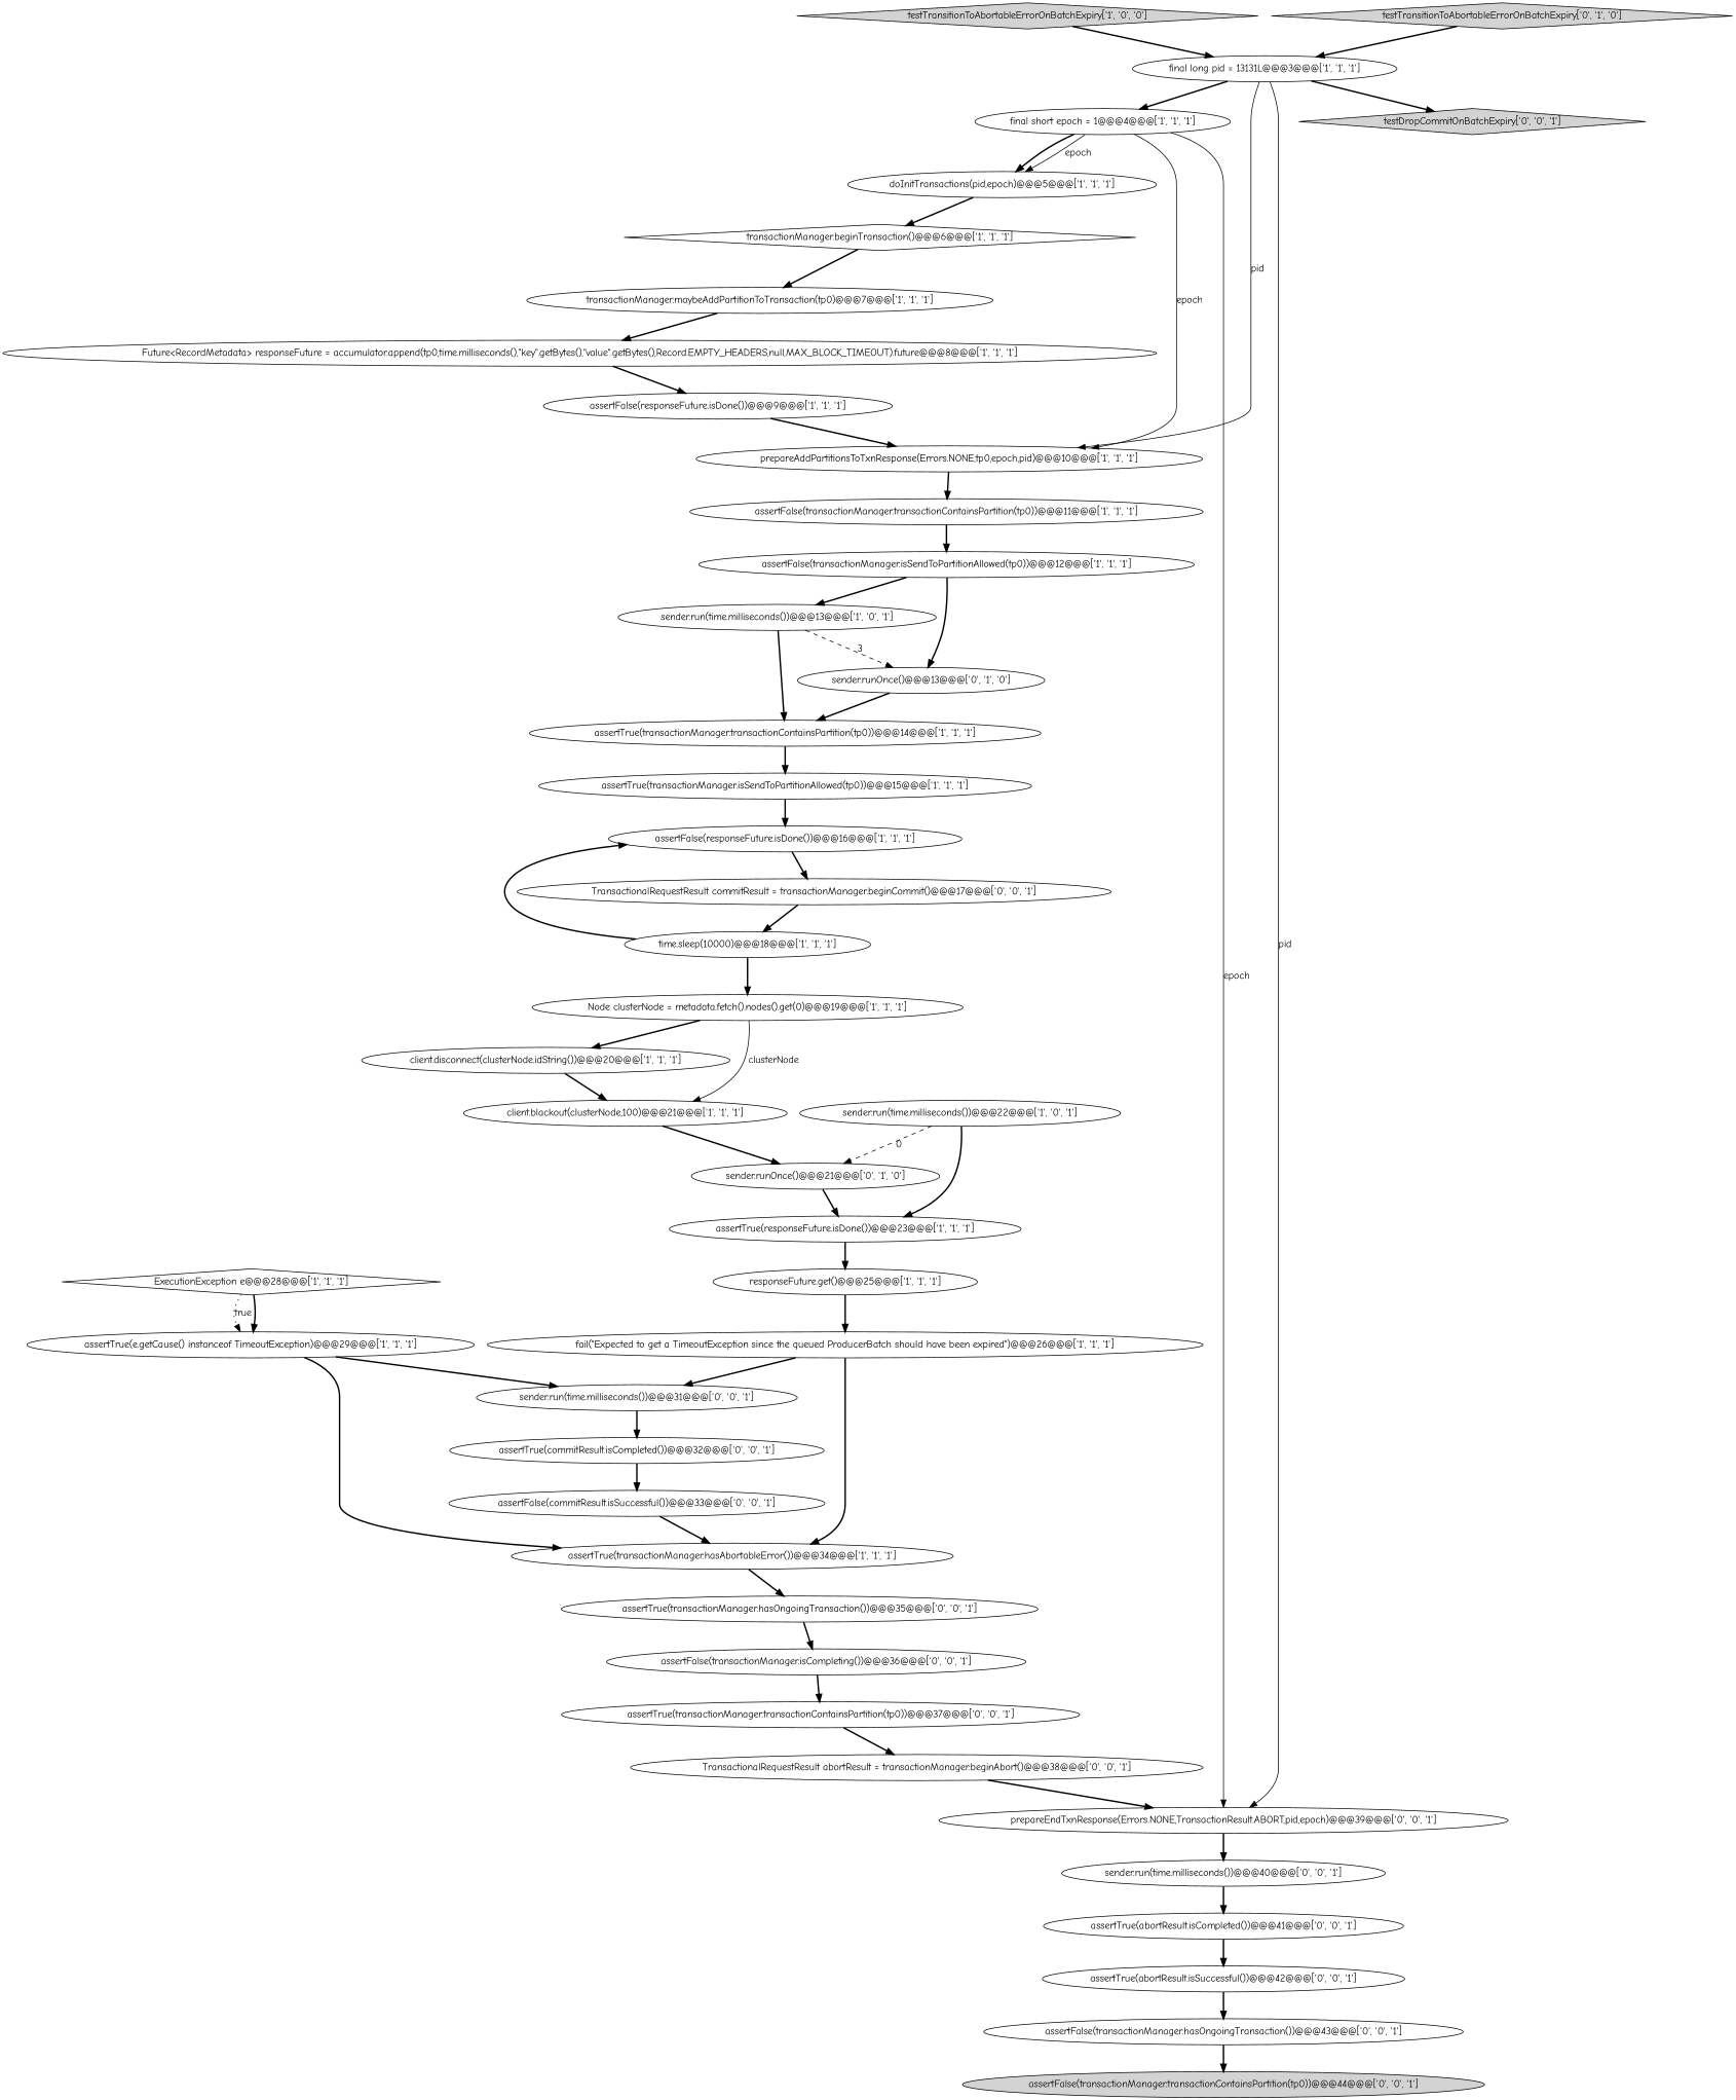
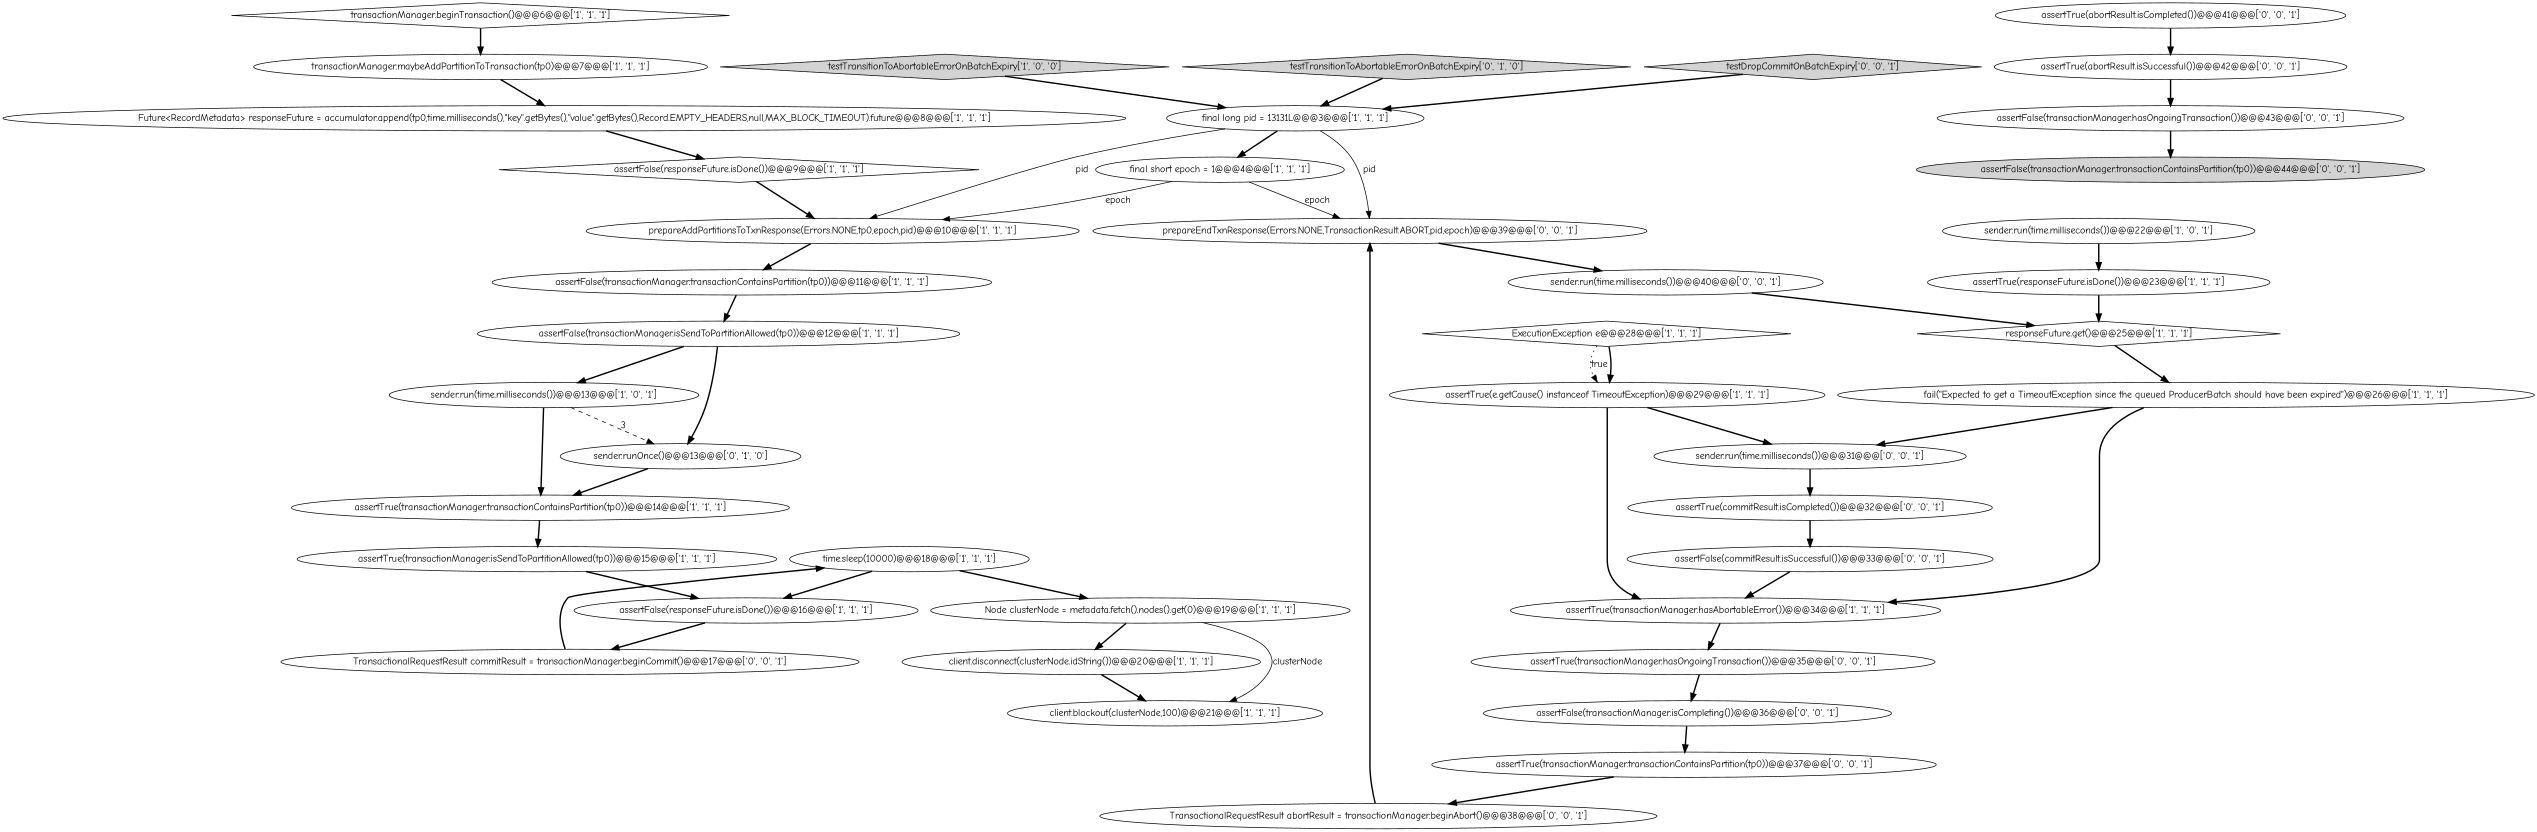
  digraph {
    fontname="Comic Neue"
    node [fillcolor=white fontname="Comic Neue" shape=ellipse style=filled]
    edge [fontname="Comic Neue" style=bold]
    n1 [label="client.disconnect(clusterNode.idString())@@@20@@@['1', '1', '1']"]
    n2 [label="client.blackout(clusterNode,100)@@@21@@@['1', '1', '1']"]
-   n3 [label="sender.runOnce()@@@21@@@['0', '1', '0']"]
    n4 [label="assertTrue(abortResult.isCompleted())@@@41@@@['0', '0', '1']"]
    n5 [label="assertTrue(abortResult.isSuccessful())@@@42@@@['0', '0', '1']"]
    n6 [label="assertFalse(transactionManager.hasOngoingTransaction())@@@43@@@['0', '0', '1']"]
-   n7 [label="assertFalse(responseFuture.isDone())@@@9@@@['1', '1', '1']"]
+   n7 [label="assertFalse(responseFuture.isDone())@@@9@@@['1', '1', '1']" shape=diamond]
    n8 [label="prepareAddPartitionsToTxnResponse(Errors.NONE,tp0,epoch,pid)@@@10@@@['1', '1', '1']"]
    n9 [label="assertFalse(transactionManager.transactionContainsPartition(tp0))@@@11@@@['1', '1', '1']"]
    n10 [label="assertTrue(e.getCause() instanceof TimeoutException)@@@29@@@['1', '1', '1']"]
    n11 [label="assertTrue(transactionManager.hasAbortableError())@@@34@@@['1', '1', '1']"]
    n12 [label="sender.run(time.milliseconds())@@@31@@@['0', '0', '1']"]
    n13 [label="assertTrue(transactionManager.hasOngoingTransaction())@@@35@@@['0', '0', '1']"]
    n14 [label="assertTrue(commitResult.isCompleted())@@@32@@@['0', '0', '1']"]
    n15 [label="sender.run(time.milliseconds())@@@40@@@['0', '0', '1']"]
    n16 [label="assertFalse(commitResult.isSuccessful())@@@33@@@['0', '0', '1']"]
    n17 [label="assertFalse(transactionManager.isCompleting())@@@36@@@['0', '0', '1']"]
    n18 [label="time.sleep(10000)@@@18@@@['1', '1', '1']"]
    n19 [label="Node clusterNode = metadata.fetch().nodes().get(0)@@@19@@@['1', '1', '1']"]
    n20 [label="assertFalse(responseFuture.isDone())@@@16@@@['1', '1', '1']"]
    n21 [label="TransactionalRequestResult commitResult = transactionManager.beginCommit()@@@17@@@['0', '0', '1']"]
    n22 [label="Future<RecordMetadata> responseFuture = accumulator.append(tp0,time.milliseconds(),\"key\".getBytes(),\"value\".getBytes(),Record.EMPTY_HEADERS,null,MAX_BLOCK_TIMEOUT).future@@@8@@@['1', '1', '1']"]
    n23 [label="ExecutionException e@@@28@@@['1', '1', '1']" shape=diamond]
    n24 [label="sender.run(time.milliseconds())@@@22@@@['1', '0', '1']"]
    n25 [label="assertTrue(responseFuture.isDone())@@@23@@@['1', '1', '1']"]
    n26 [label="assertTrue(transactionManager.transactionContainsPartition(tp0))@@@37@@@['0', '0', '1']"]
    n27 [label="TransactionalRequestResult abortResult = transactionManager.beginAbort()@@@38@@@['0', '0', '1']"]
    n28 [label="assertFalse(transactionManager.isSendToPartitionAllowed(tp0))@@@12@@@['1', '1', '1']"]
    n29 [label="sender.run(time.milliseconds())@@@13@@@['1', '0', '1']"]
    n30 [label="sender.runOnce()@@@13@@@['0', '1', '0']"]
    n31 [label="assertTrue(transactionManager.transactionContainsPartition(tp0))@@@14@@@['1', '1', '1']"]
    n32 [label="assertTrue(transactionManager.isSendToPartitionAllowed(tp0))@@@15@@@['1', '1', '1']"]
    n33 [label="prepareEndTxnResponse(Errors.NONE,TransactionResult.ABORT,pid,epoch)@@@39@@@['0', '0', '1']"]
    n34 [fillcolor=lightgray label="testTransitionToAbortableErrorOnBatchExpiry['1', '0', '0']" shape=diamond]
    n35 [label="final long pid = 13131L@@@3@@@['1', '1', '1']"]
    n36 [label="final short epoch = 1@@@4@@@['1', '1', '1']"]
    n37 [fillcolor=lightgray label="assertFalse(transactionManager.transactionContainsPartition(tp0))@@@44@@@['0', '0', '1']"]
    n38 [label="transactionManager.beginTransaction()@@@6@@@['1', '1', '1']" shape=diamond]
    n39 [label="transactionManager.maybeAddPartitionToTransaction(tp0)@@@7@@@['1', '1', '1']"]
-   n40 [label="doInitTransactions(pid,epoch)@@@5@@@['1', '1', '1']"]
-   n41 [label="responseFuture.get()@@@25@@@['1', '1', '1']"]
+   n41 [label="responseFuture.get()@@@25@@@['1', '1', '1']" shape=diamond]
    n42 [label="fail(\"Expected to get a TimeoutException since the queued ProducerBatch should have been expired\")@@@26@@@['1', '1', '1']"]
    n43 [fillcolor=lightgray label="testTransitionToAbortableErrorOnBatchExpiry['0', '1', '0']" shape=diamond]
    n44 [fillcolor=lightgray label="testDropCommitOnBatchExpiry['0', '0', '1']" shape=diamond]
    n1 -> n2
-   n2 -> n3
-   n3 -> n25
    n4 -> n5
    n5 -> n6
    n6 -> n37
    n7 -> n8
    n8 -> n9
    n9 -> n28
    n10 -> n11
    n10 -> n12
    n11 -> n13
    n12 -> n14
    n13 -> n17
    n14 -> n16
-   n15 -> n4
+   n15 -> n41
    n16 -> n11
    n17 -> n26
    n18 -> n19
    n18 -> n20
    n19 -> n1
    n19 -> n2 [label=clusterNode style=solid]
    n20 -> n21
    n21 -> n18
    n22 -> n7
    n23 -> n10
    n23 -> n10 [label=true style=dotted]
-   n24 -> n3 [label=0 style=dashed]
    n24 -> n25
    n25 -> n41
    n26 -> n27
    n27 -> n33
    n28 -> n29
    n28 -> n30
    n29 -> n30 [label=3 style=dashed]
    n29 -> n31
    n30 -> n31
    n31 -> n32
    n32 -> n20
    n33 -> n15
    n34 -> n35
    n35 -> n8 [label=pid style=solid]
    n35 -> n33 [label=pid style=solid]
    n35 -> n36
    n36 -> n8 [label=epoch style=solid]
    n36 -> n33 [label=epoch style=solid]
-   n36 -> n40
-   n36 -> n40 [label=epoch style=solid]
    n38 -> n39
    n39 -> n22
-   n40 -> n38
    n41 -> n42
    n42 -> n11
    n42 -> n12
    n43 -> n35
-   n35 -> n44
+   n44 -> n35
  }
